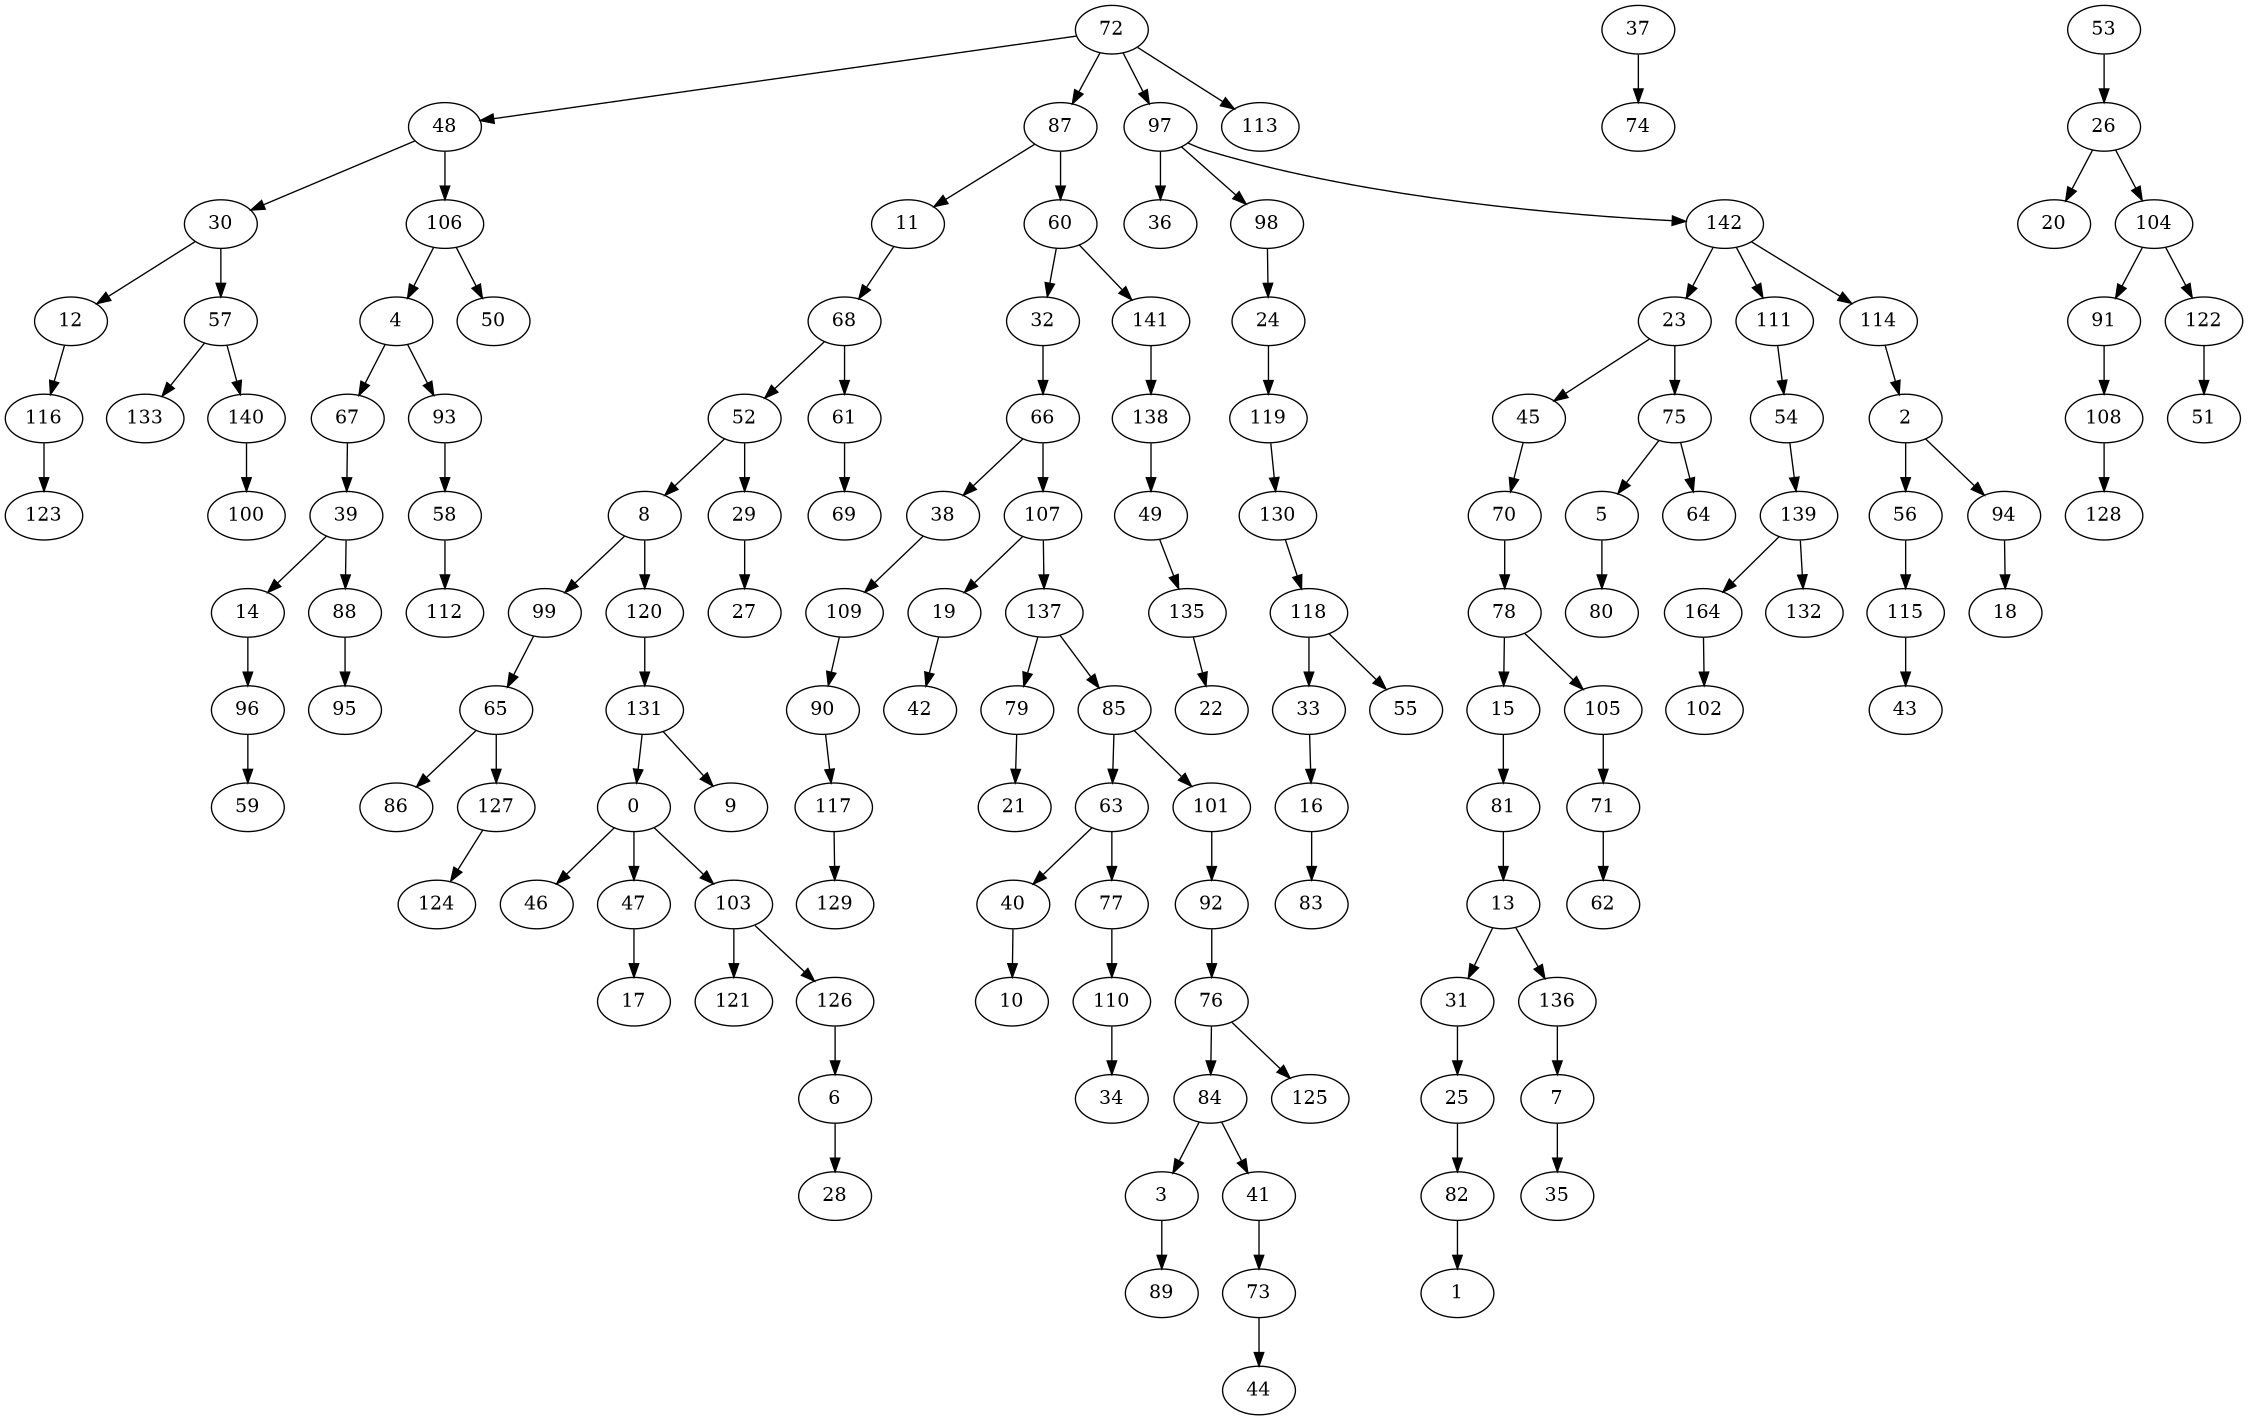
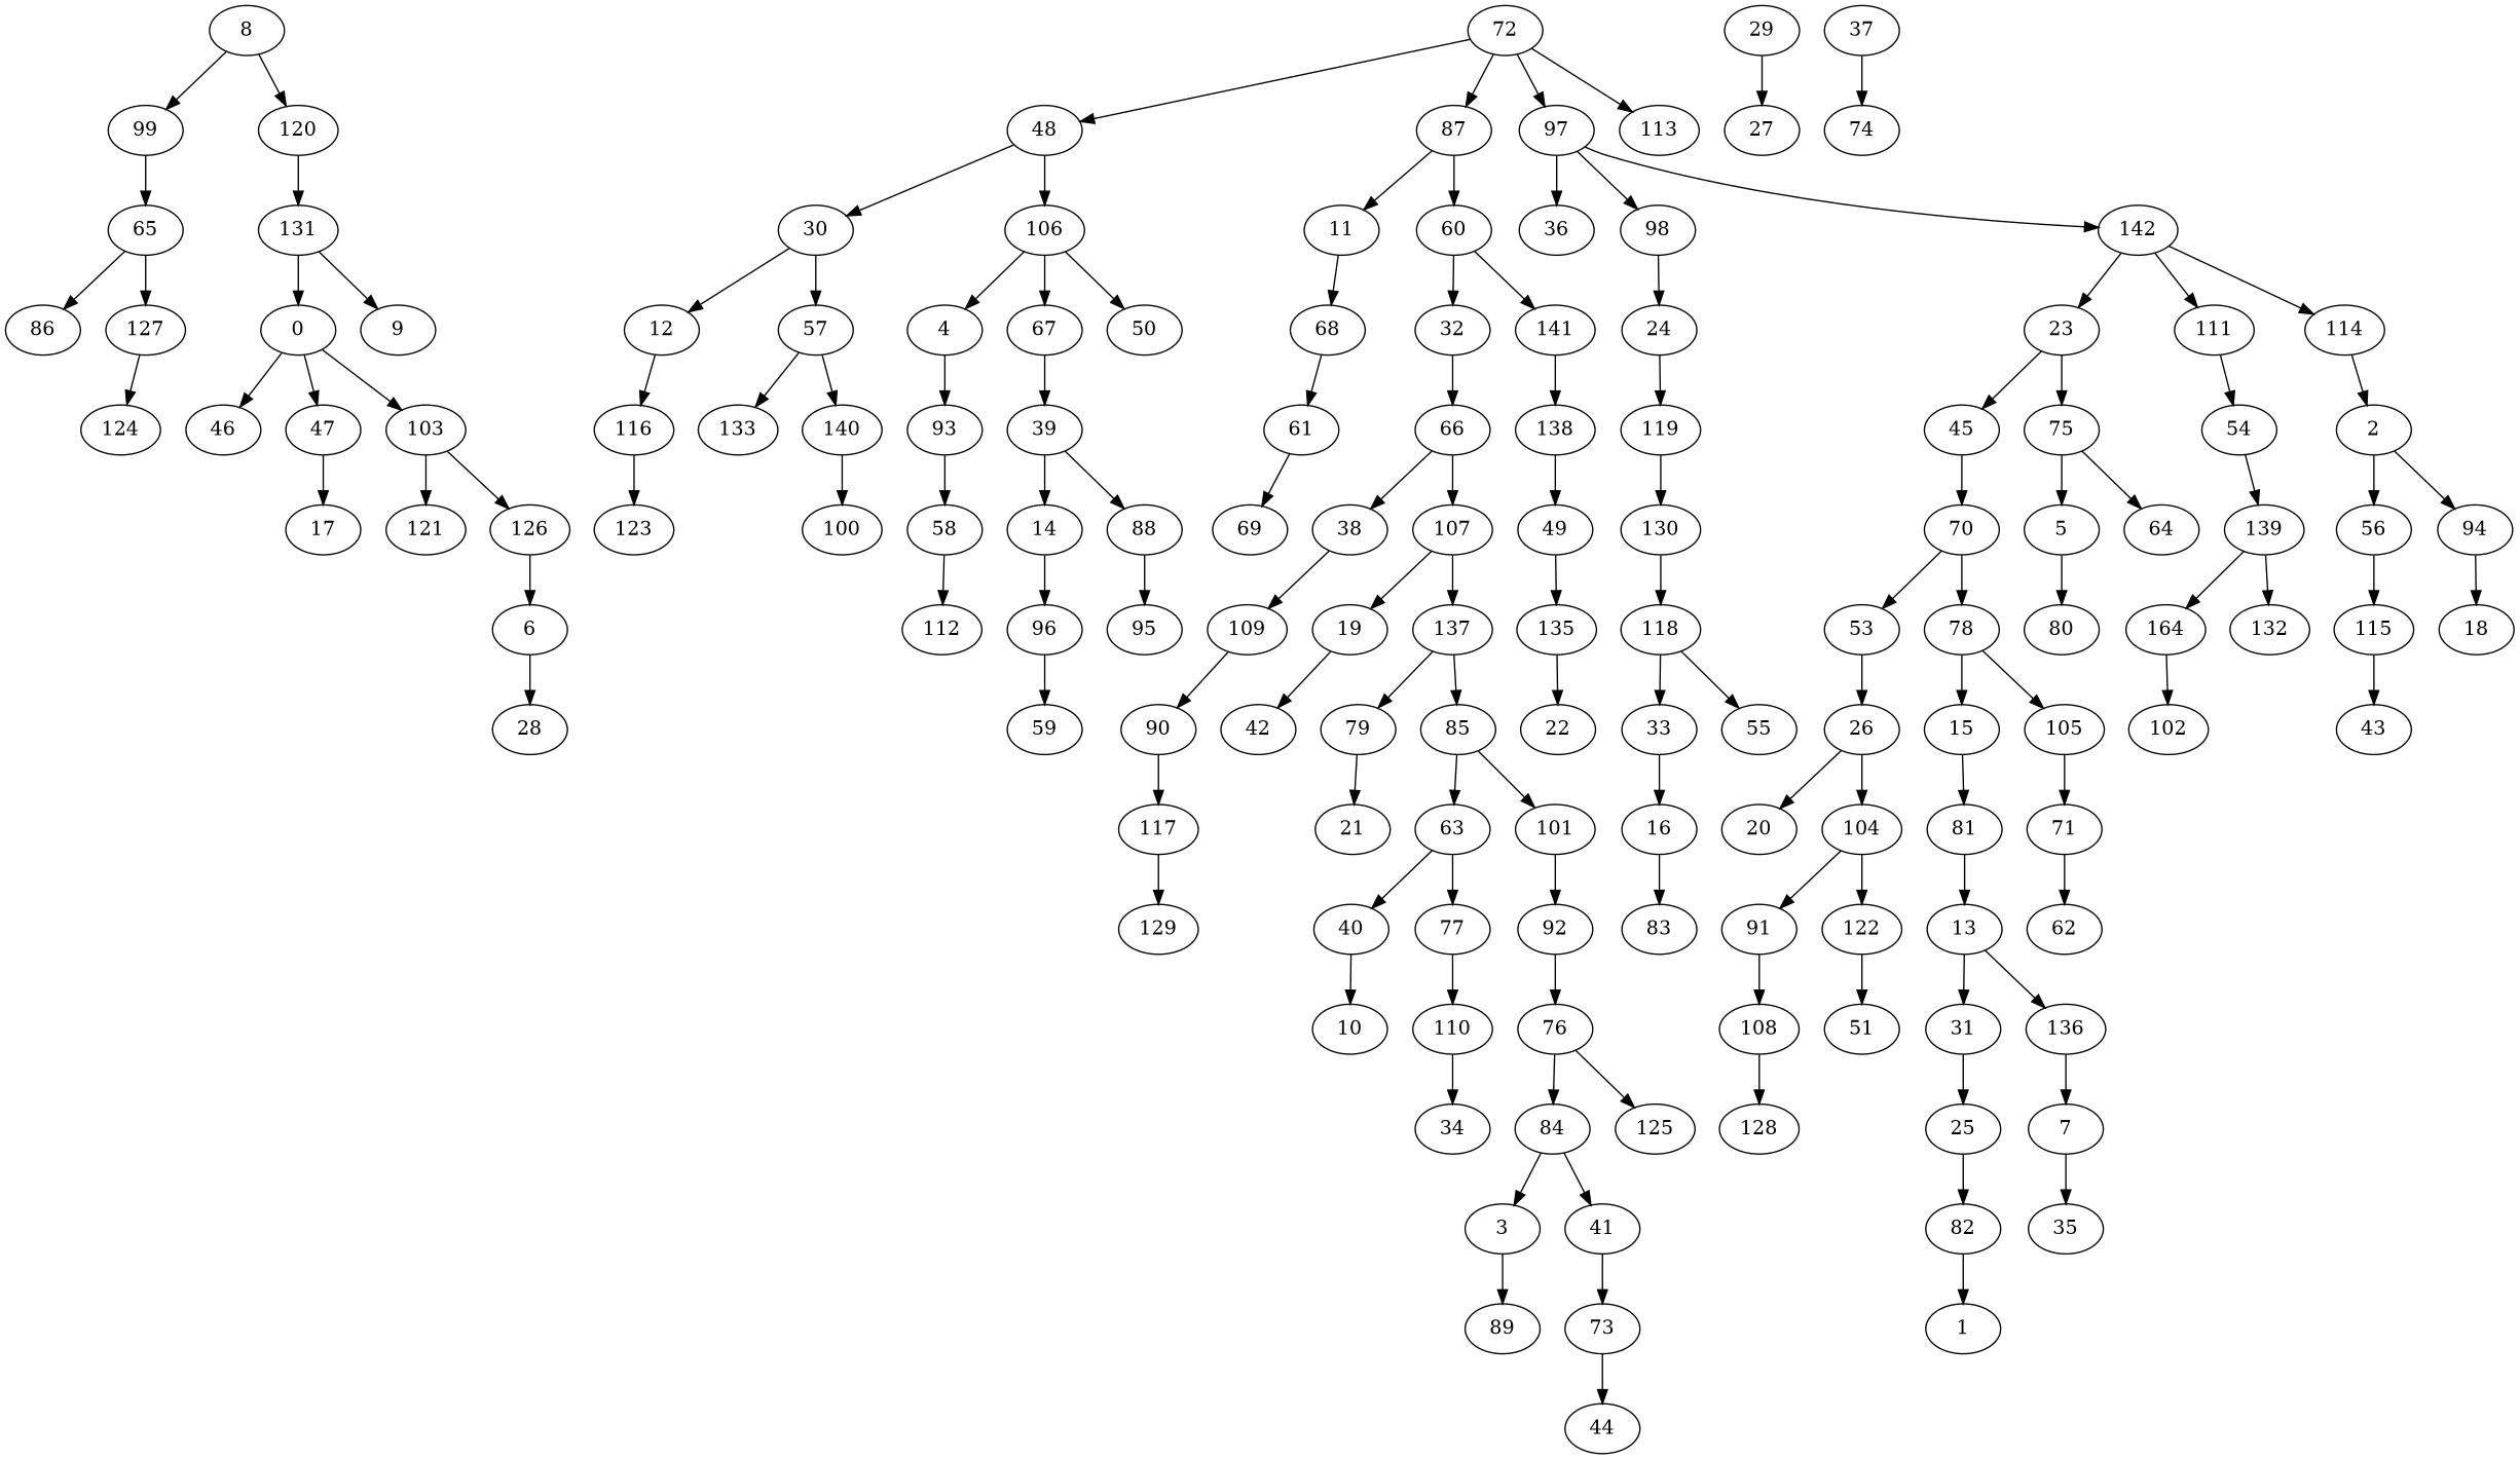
  strict digraph {
    0
    46
    47
    103
    17
    121
    126
    6
    2
    56
    94
    115
    18
    43
    3
    89
    4
    67
    93
    39
    58
    14
    88
    112
    5
    80
    28
    7
    35
    8
    99
    120
    65
    131
    86
    127
    9
    11
    68
-   52
    61
    29
    69
    12
    116
    123
    13
    31
    136
    25
    82
    96
    59
    15
    81
    16
    83
    37
    74
    19
    42
    23
    45
    75
    70
    64
    53
    78
    24
    119
    130
    118
    1
    26
    20
    104
    91
    122
    108
    51
    27
    30
    57
    133
    140
    100
    32
    66
    38
    107
    109
    137
    33
    90
    117
    95
    40
    10
    41
    73
    44
    105
    48
    106
    50
    49
    135
    22
    54
    139
    n111 [label=164]
    132
    102
    60
    141
    138
    63
    77
    110
    34
    124
    79
    85
    71
    62
    72
    87
    97
    113
    36
    98
    142
    111
    114
    76
    84
    125
    21
    101
    92
    129
    128
    55
    0 -> 46
    0 -> 47
    0 -> 103
    47 -> 17
    103 -> 121
    103 -> 126
    126 -> 6
    6 -> 28
    2 -> 56
    2 -> 94
    56 -> 115
    94 -> 18
    115 -> 43
    3 -> 89
-   4 -> 67
+   106 -> 67
    4 -> 93
    67 -> 39
    93 -> 58
    39 -> 14
    39 -> 88
    58 -> 112
    14 -> 96
    88 -> 95
    5 -> 80
    7 -> 35
    8 -> 99
    8 -> 120
    99 -> 65
    120 -> 131
    65 -> 86
    65 -> 127
    131 -> 0
    131 -> 9
    127 -> 124
    11 -> 68
-   68 -> 52
    68 -> 61
-   52 -> 8
-   52 -> 29
    61 -> 69
    29 -> 27
    12 -> 116
    116 -> 123
    13 -> 31
    13 -> 136
    31 -> 25
    136 -> 7
    25 -> 82
    82 -> 1
    96 -> 59
    15 -> 81
    81 -> 13
    16 -> 83
    37 -> 74
    19 -> 42
    23 -> 45
    23 -> 75
    45 -> 70
    75 -> 5
    75 -> 64
+   70 -> 53
    70 -> 78
    53 -> 26
    78 -> 15
    78 -> 105
    24 -> 119
    119 -> 130
    130 -> 118
    118 -> 33
    118 -> 55
    26 -> 20
    26 -> 104
    104 -> 91
    104 -> 122
    91 -> 108
    122 -> 51
    108 -> 128
    30 -> 12
    30 -> 57
    57 -> 133
    57 -> 140
    140 -> 100
    32 -> 66
    66 -> 38
    66 -> 107
    38 -> 109
    107 -> 19
    107 -> 137
    109 -> 90
    137 -> 79
    137 -> 85
    33 -> 16
    90 -> 117
    117 -> 129
    40 -> 10
    41 -> 73
    73 -> 44
    105 -> 71
    48 -> 30
    48 -> 106
    106 -> 4
    106 -> 50
    49 -> 135
    135 -> 22
    54 -> 139
    139 -> n111
    139 -> 132
    n111 -> 102
    60 -> 32
    60 -> 141
    141 -> 138
    138 -> 49
    63 -> 40
    63 -> 77
    77 -> 110
    110 -> 34
    79 -> 21
    85 -> 63
    85 -> 101
    71 -> 62
    72 -> 48
    72 -> 87
    72 -> 97
    72 -> 113
    87 -> 11
    87 -> 60
    97 -> 36
    97 -> 98
    97 -> 142
    98 -> 24
    142 -> 23
    142 -> 111
    142 -> 114
    111 -> 54
    114 -> 2
    76 -> 84
    76 -> 125
    84 -> 3
    84 -> 41
    101 -> 92
    92 -> 76
  }
